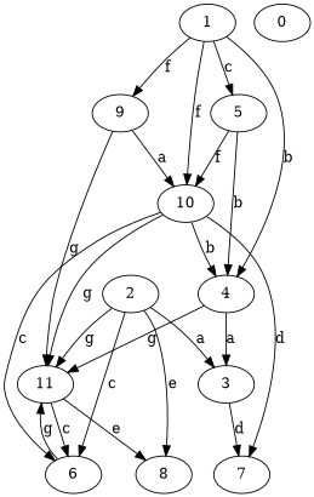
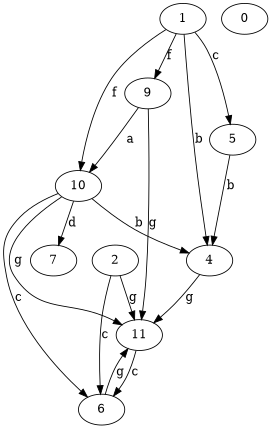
  strict digraph {
    1
    4
    5
    9
    10
-   3
    11
    6
    7
    2
-   8
    0
    1 -> 4 [label=b]
    1 -> 5 [label=c]
    1 -> 9 [label=f]
    1 -> 10 [label=f]
-   4 -> 3 [label=a]
    4 -> 11 [label=g]
    5 -> 4 [label=b]
-   5 -> 10 [label=f]
    9 -> 10 [label=a]
    9 -> 11 [label=g]
    10 -> 4 [label=b]
    10 -> 11 [label=g]
    10 -> 6 [label=c]
    10 -> 7 [label=d]
-   3 -> 7 [label=d]
    11 -> 6 [label=c]
-   11 -> 8 [label=e]
    6 -> 11 [label=g]
-   2 -> 3 [label=a]
    2 -> 11 [label=g]
    2 -> 6 [label=c]
-   2 -> 8 [label=e]
  }
